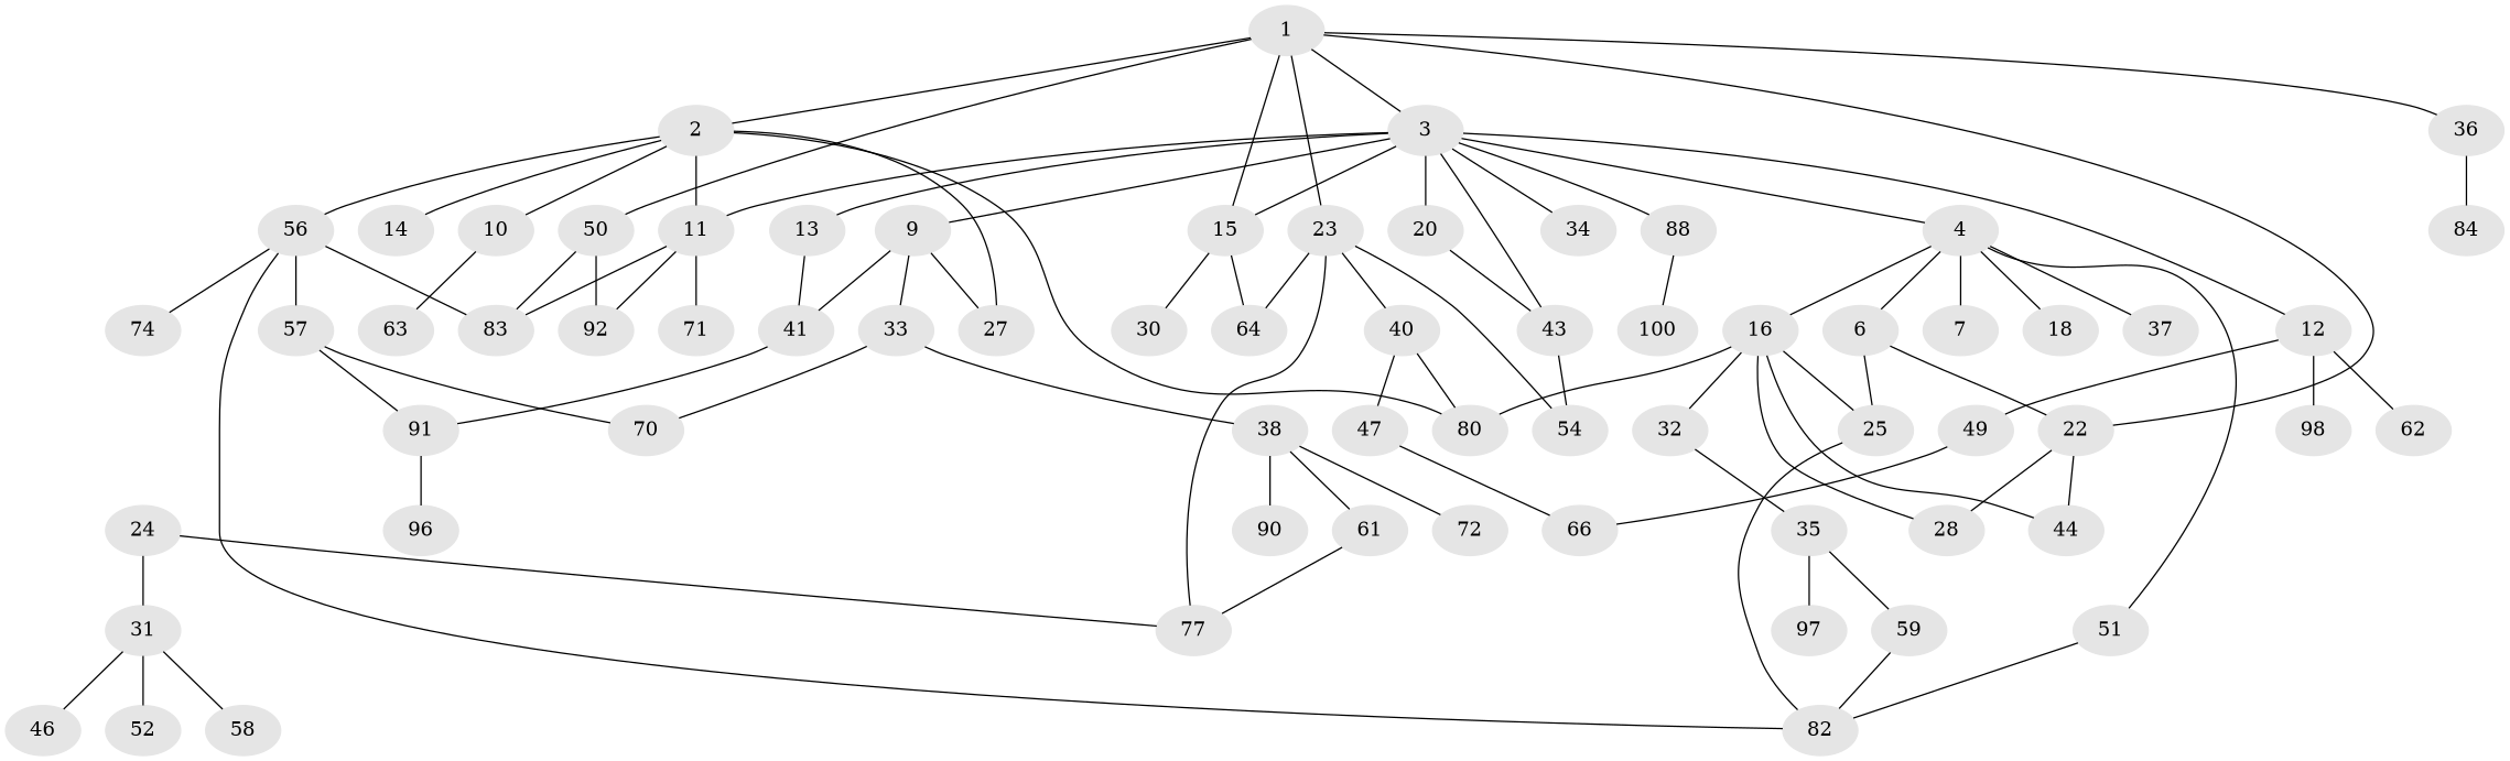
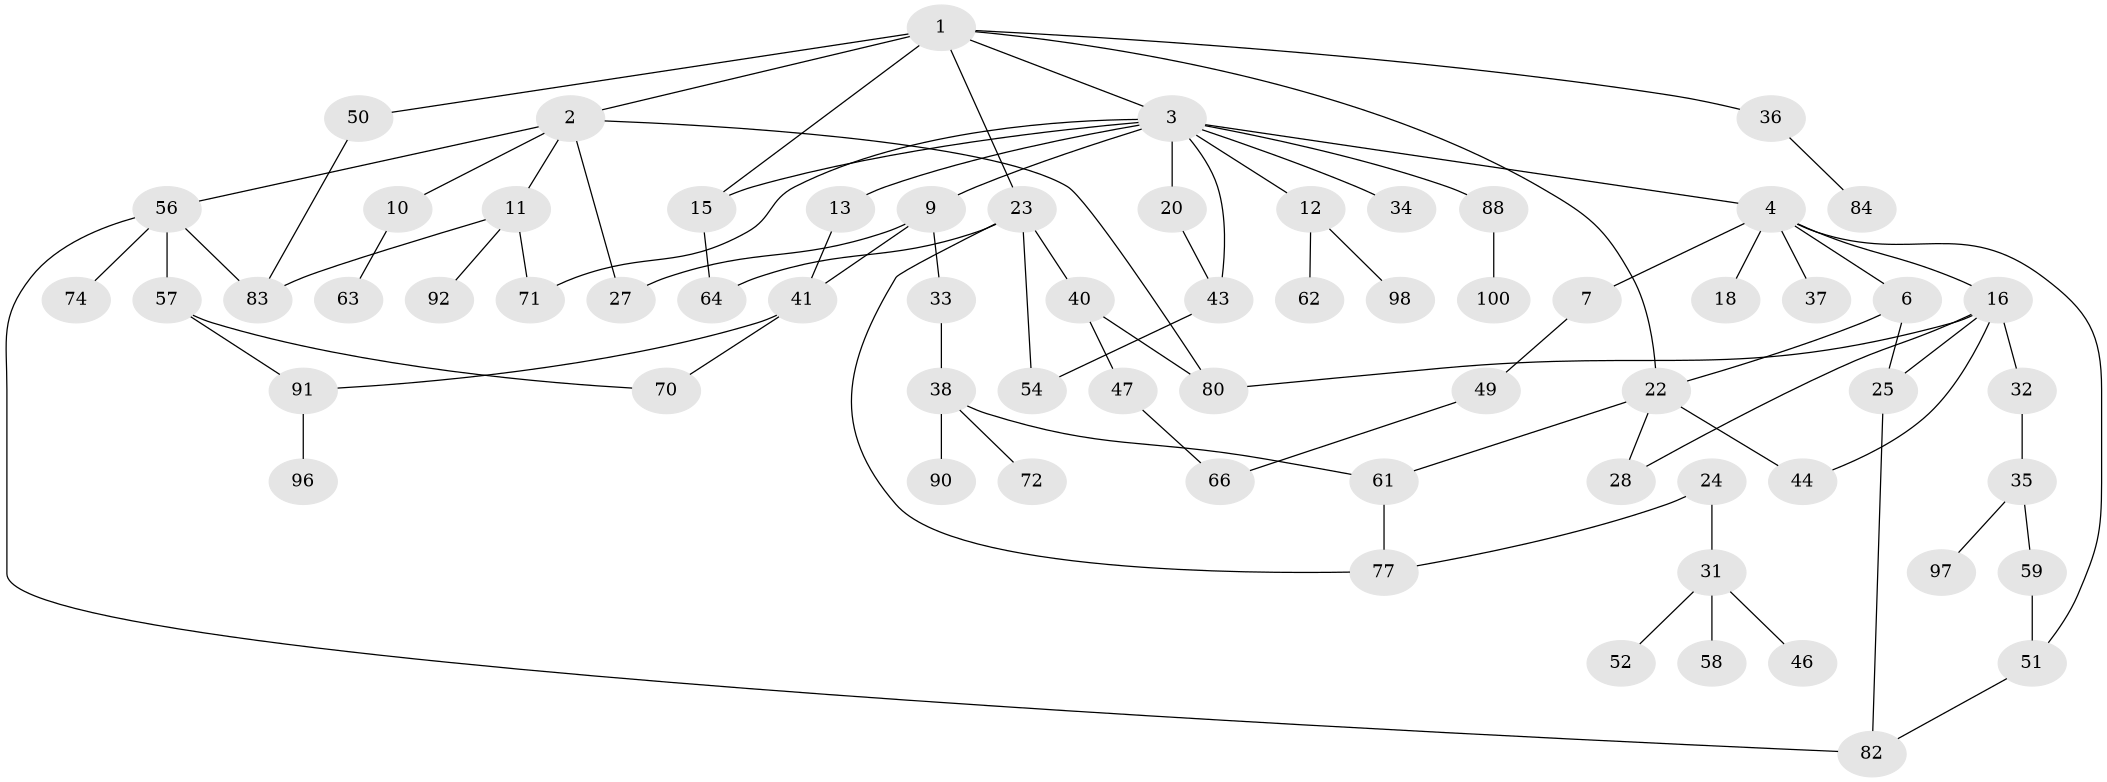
  graph {
    node [color=gray90 style=filled]
    1 [super="+5"]
    2
    3 [super="+85"]
    15 [super="+93"]
    22 [super="+55"]
    23 [super="+42"]
    36 [super="+94"]
    50 [super="+87"]
    10 [super="+17"]
    11 [super="+67"]
-   14
    27 [super="+48"]
    56 [super="+95"]
    80 [super="+86"]
    4 [super="+8"]
    9 [super="+65"]
    12 [super="+26"]
    13
    20
    34
    43 [super="+89"]
    88
-   30 [super="+68"]
    64
    28
    44 [super="+51"]
    61 [super="+69"]
    40
    54
    77
    84
    83
    92
    63
    71
    n36 [label=82 super="+82"]
    57 [super="+78"]
    74
    6 [super="+29"]
    7
    16 [super="+19"]
    18
    n43 [label=51 super="+99"]
    37
    33
    41
    62
    98
    100
    25 [super="+79"]
    49 [super="+60"]
    32
    66 [super="+76"]
    38 [super="+53"]
    70
    91
    24 [super="+45"]
    31 [super="+39"]
    35 [super="+73"]
    47
    46
    52
    58
    59 [super="+75"]
    97
    72
    90
    96
    1 -- 2
    1 -- 3
    1 -- 15
    1 -- 22
    1 -- 23
    1 -- 36
    1 -- 50 [weight=2]
    2 -- 10
    2 -- 11
-   2 -- 14
    2 -- 27
    2 -- 56
    2 -- 80
    3 -- 15
-   3 -- 11
+   3 -- 71
    3 -- 4
    3 -- 9
    3 -- 12
    3 -- 13
    3 -- 20
    3 -- 34
    3 -- 43
    3 -- 88
-   15 -- 30
    15 -- 64
    22 -- 28
    22 -- 44
+   22 -- 61
    23 -- 64
    23 -- 40
    23 -- 54
    23 -- 77
    36 -- 84
    50 -- 83 [weight=2]
-   50 -- 92
    10 -- 63
    11 -- 83
    11 -- 92
    11 -- 71
    56 -- 83
    56 -- n36
    56 -- 57
    56 -- 74
    4 -- 6
    4 -- 7
    4 -- 16
    4 -- 18
    4 -- n43
    4 -- 37
    9 -- 27
    9 -- 33
    9 -- 41
    12 -- 62
    12 -- 98
    13 -- 41
    20 -- 43
    43 -- 54
    88 -- 100
    61 -- 77
    40 -- 80
    40 -- 47
    57 -- 70
    57 -- 91
    6 -- 22
    6 -- 25
-   12 -- 49
+   7 -- 49
    16 -- 80
    16 -- 28
    16 -- 44
    16 -- 25
    16 -- 32
    n43 -- n36
    33 -- 38
-   33 -- 70
+   41 -- 70
    41 -- 91
    25 -- n36
    49 -- 66
    32 -- 35
    38 -- 61
    38 -- 72
    38 -- 90
    91 -- 96
    24 -- 77
    24 -- 31
    31 -- 46
    31 -- 52
    31 -- 58
    35 -- 59
    35 -- 97
    47 -- 66
-   59 -- n36
+   59 -- n43
  }
